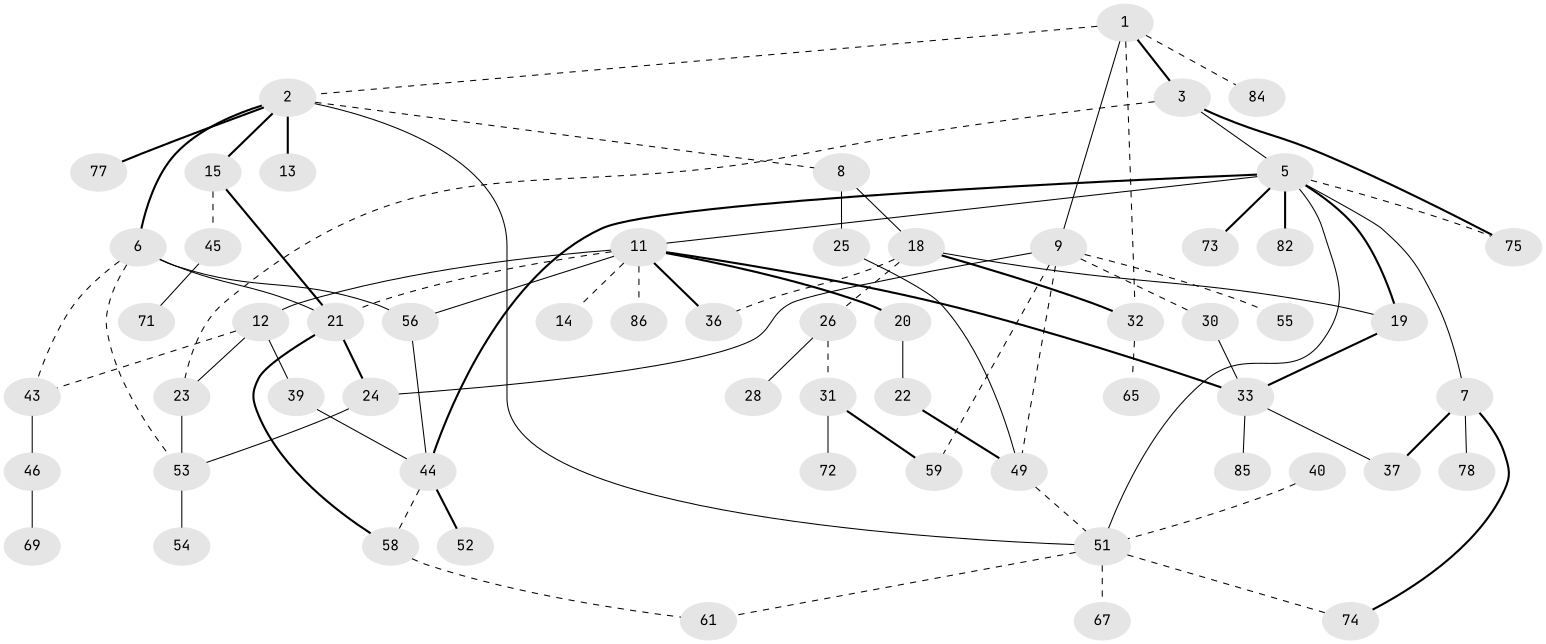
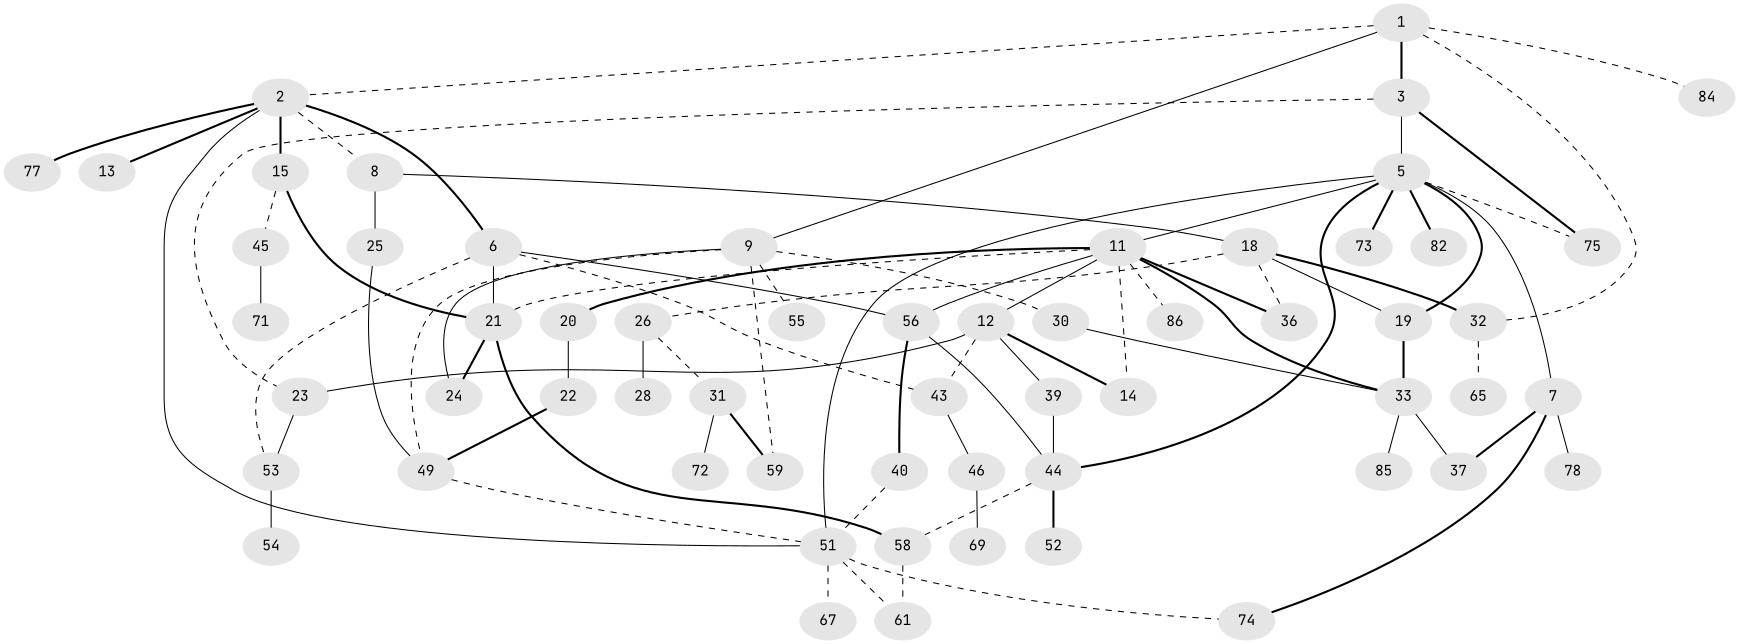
  graph {
    fontname="JetBrains Mono"
    node [color=gray90 fontname="JetBrains Mono" style=filled]
    edge [fontname="JetBrains Mono" style=solid]
    2 [super="+4"]
    6 [super="+63"]
    8 [super="+17"]
    13
    15
    51 [super="+68"]
    77
    1
    3 [super="+62"]
    9 [super="+79"]
    32 [super="+76"]
    84
    5 [super="+60"]
    23 [super="+50"]
    75
    n16 [label=30]
    24 [super="+27"]
    49 [super="+87"]
    55
    59
    65
    n22 [label=56 super="+29"]
    21 [super="+30"]
    43 [super="+47"]
    53 [super="+66"]
    18
    25
    45 [super="+57"]
    74
    61 [super="+64"]
    67
    7 [super="+38"]
    11 [super="+83"]
    19 [super="+41"]
    44 [super="+48"]
    73
    82
    37
    78
    33 [super="+34"]
    12 [super="+56"]
    14
    20
    36 [super="+70"]
    86
    58
    52
    40
    46
    54
    26 [super="+42"]
    85
    39
    22
    71
    28
    31 [super="+35"]
    72 [super="+80"]
    69 [super="+81"]
    2 -- 6 [style=bold]
    2 -- 8 [style=dashed]
    2 -- 13 [style=bold]
    2 -- 15 [style=bold]
    2 -- 51
    2 -- 77 [style=bold]
    6 -- n22
    6 -- 21
    6 -- 43 [style=dashed]
    6 -- 53 [style=dashed]
    8 -- 18
    8 -- 25
    15 -- 21 [style=bold]
    15 -- 45 [style=dashed]
    51 -- 74 [style=dashed]
    51 -- 61 [style=dashed]
    51 -- 67 [style=dashed]
    1 -- 2 [style=dashed]
    1 -- 3 [style=bold]
    1 -- 9
    1 -- 32 [style=dashed]
    1 -- 84 [style=dashed]
    3 -- 5
    3 -- 23 [style=dashed]
    3 -- 75 [style=bold]
    9 -- n16 [style=dashed]
    9 -- 24
    9 -- 49 [style=dashed]
    9 -- 55 [style=dashed]
    9 -- 59 [style=dashed]
    32 -- 65 [style=dashed]
    5 -- 51
    5 -- 75 [style=dashed]
    5 -- 7
    5 -- 11
    5 -- 19 [style=bold]
    5 -- 44 [style=bold]
    5 -- 73 [style=bold]
    5 -- 82 [style=bold]
    23 -- 53
    n16 -- 33
-   24 -- 53
    49 -- 51 [style=dashed]
    n22 -- 44
+   n22 -- 40 [style=bold]
    21 -- 24 [style=bold]
    21 -- 58 [style=bold]
    43 -- 46
    53 -- 54
    18 -- 32 [style=bold]
    18 -- 19
    18 -- 36 [style=dashed]
    18 -- 26 [style=dashed]
    25 -- 49
    45 -- 71
    7 -- 74 [style=bold]
    7 -- 37 [style=bold]
    7 -- 78
    11 -- n22
    11 -- 21 [style=dashed]
    11 -- 33 [style=bold]
    11 -- 12
    11 -- 14 [style=dashed]
    11 -- 20 [style=bold]
    11 -- 36 [style=bold]
    11 -- 86 [style=dashed]
    19 -- 33 [style=bold]
    44 -- 58 [style=dashed]
    44 -- 52 [style=bold]
    33 -- 37
    33 -- 85
    12 -- 23
    12 -- 43 [style=dashed]
+   12 -- 14 [style=bold]
    12 -- 39
    20 -- 22
    58 -- 61 [style=dashed]
    40 -- 51 [style=dashed]
    46 -- 69
    26 -- 28 [weight=2]
    26 -- 31 [style=dashed]
    39 -- 44
    22 -- 49 [style=bold]
    31 -- 59 [style=bold]
    31 -- 72
  }
